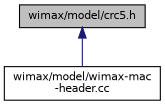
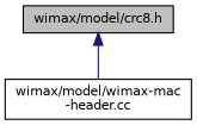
  digraph {
    node [color=black fontname=Helvetica fontsize=10 shape=record style=filled]
-   n1 [fillcolor=grey75 fontcolor=black height=0.2 label="wimax/model/crc5.h" width=0.4]
+   n1 [fillcolor=grey75 fontcolor=black height=0.2 label="wimax/model/crc8.h" width=0.4]
    n2 [fillcolor=white height=0.2 label="wimax/model/wimax-mac\l-header.cc" width=0.4]
    n1 -> n2 [color=midnightblue dir=back fontname=Helvetica fontsize=10 labelfontname=Helvetica labelfontsize=10 style=solid]
  }
